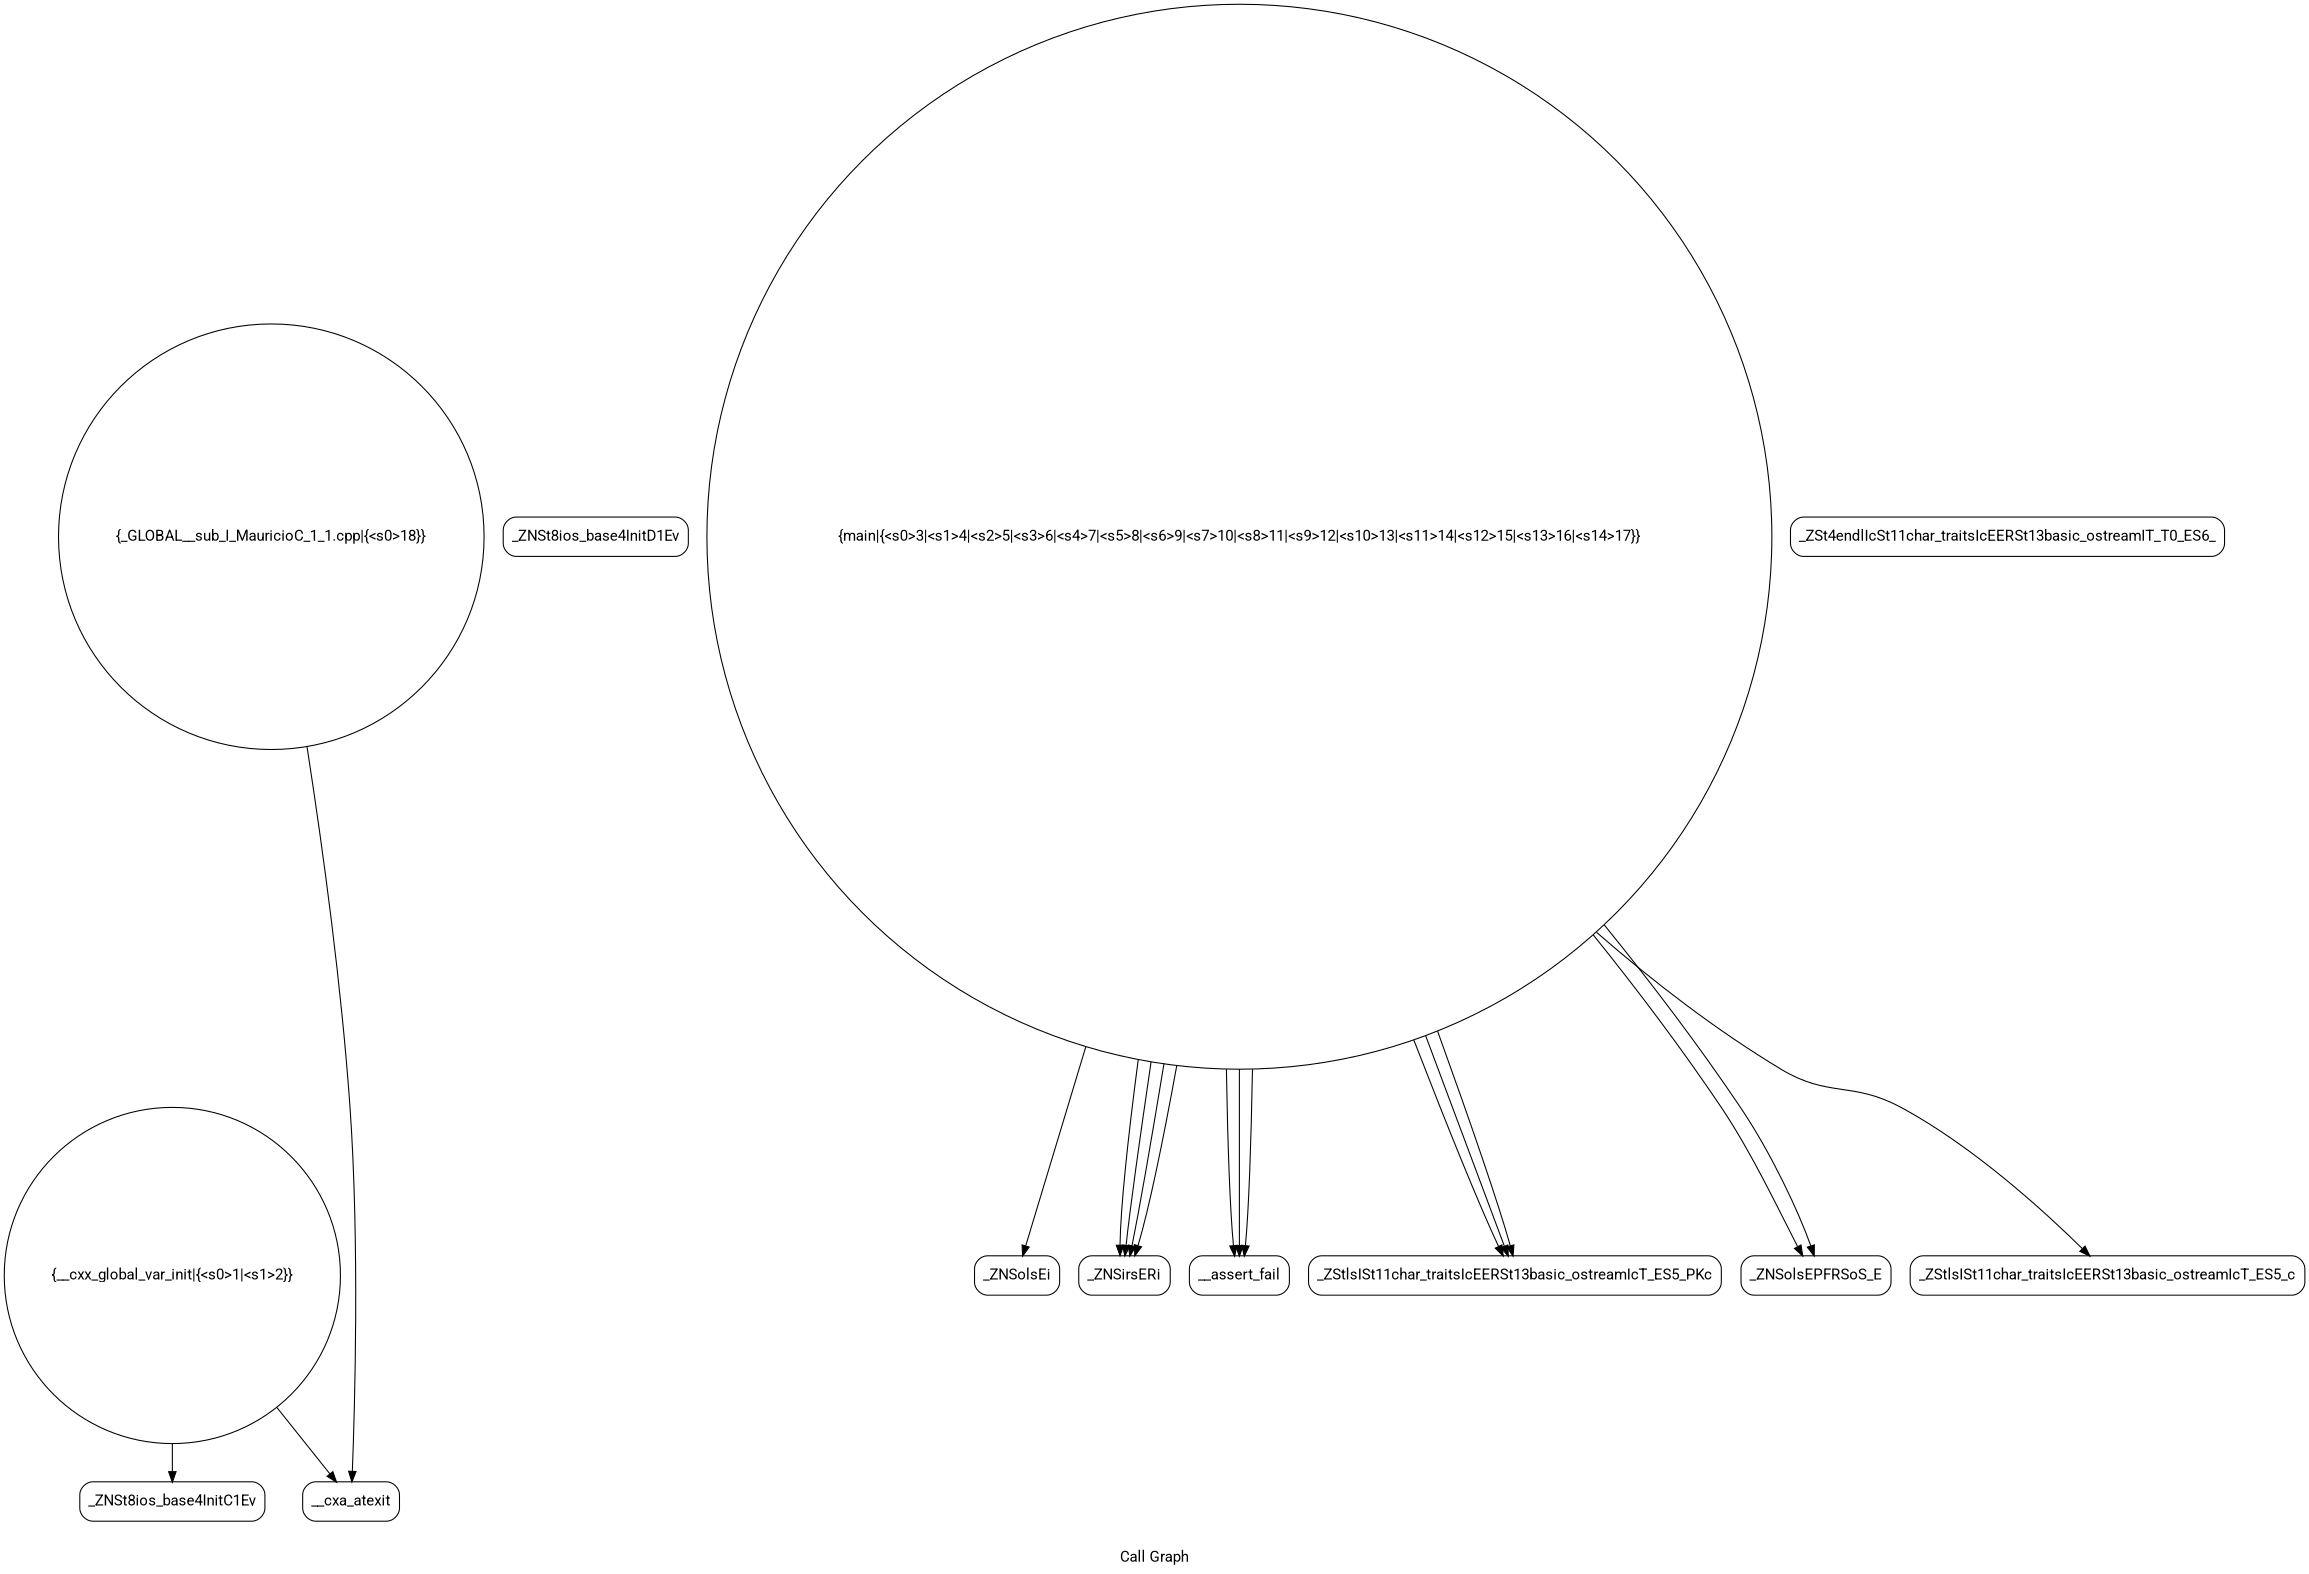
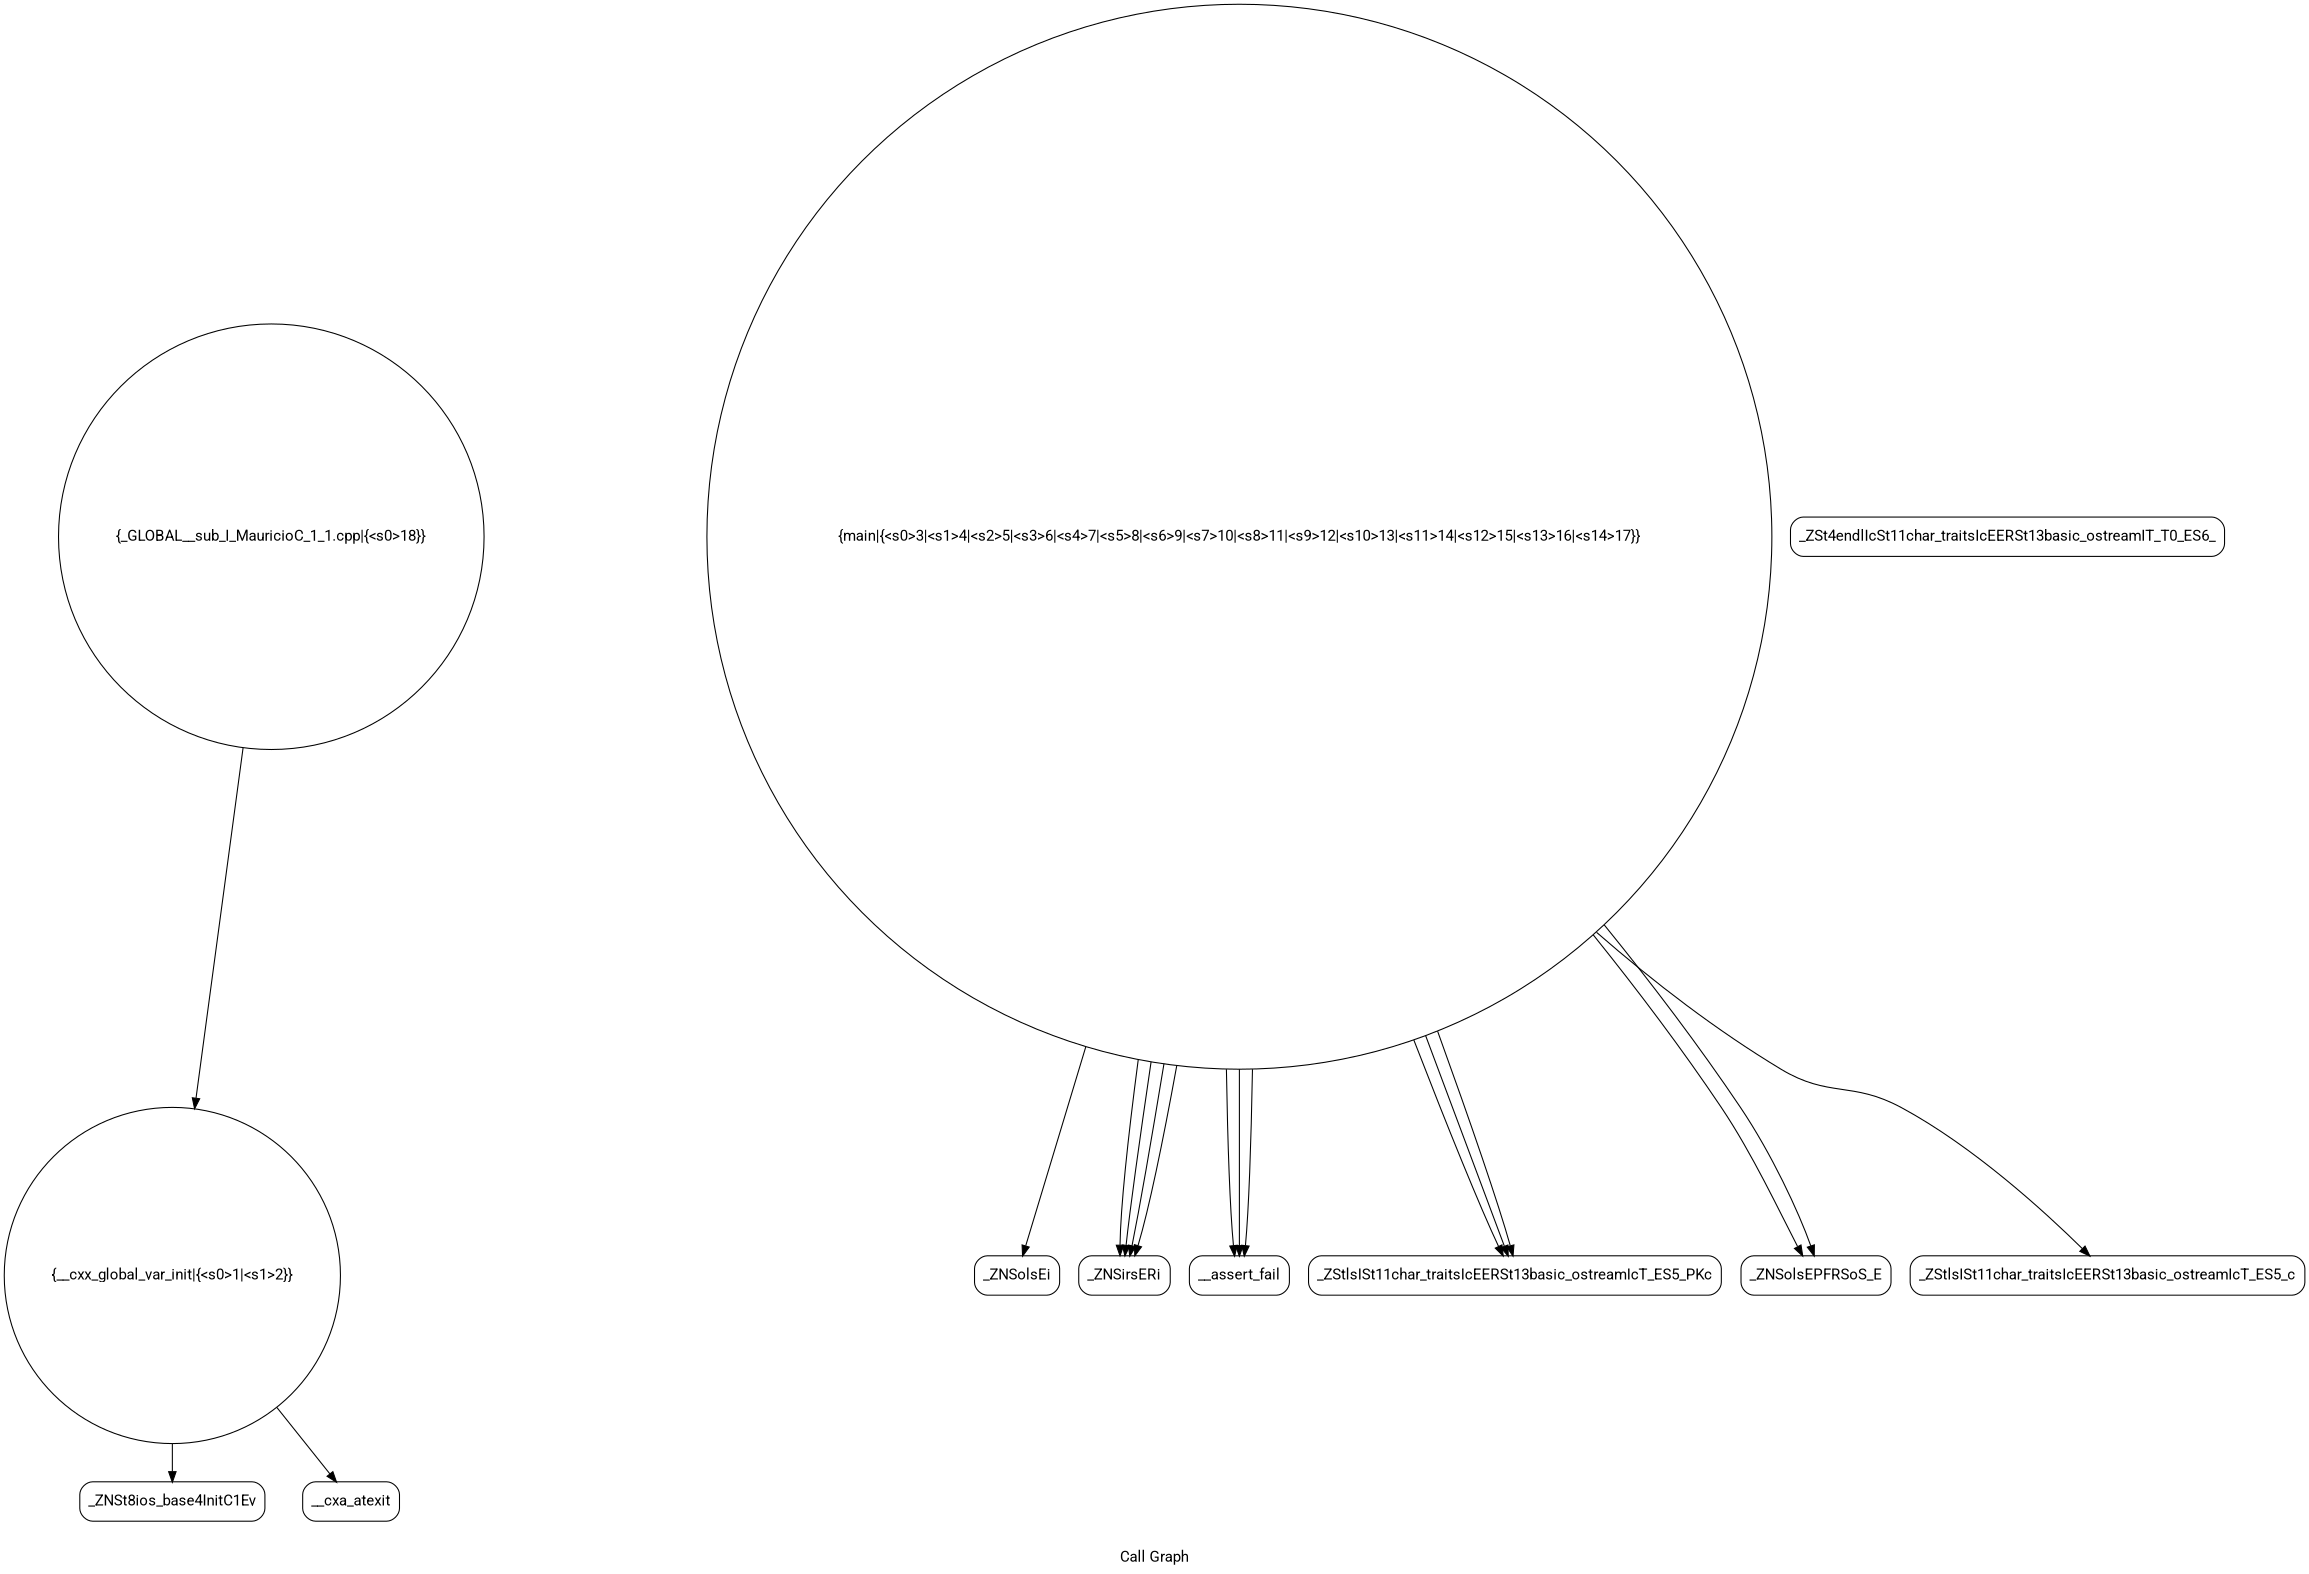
  digraph {
    fontname=Roboto
    label="Call Graph"
    node [fontname=Roboto shape=Mrecord]
    edge [color=black fontname=Roboto tailport=s0]
    n1 [label="{__cxx_global_var_init|{<s0>1|<s1>2}}" shape=circle]
    n2 [label="{_ZNSt8ios_base4InitC1Ev}"]
    n3 [label="{__cxa_atexit}"]
-   n4 [label="{_ZNSt8ios_base4InitD1Ev}"]
    n5 [label="{_ZNSolsEi}"]
    n6 [label="{main|{<s0>3|<s1>4|<s2>5|<s3>6|<s4>7|<s5>8|<s6>9|<s7>10|<s8>11|<s9>12|<s10>13|<s11>14|<s12>15|<s13>16|<s14>17}}" shape=circle]
    n7 [label="{_ZNSirsERi}"]
    n8 [label="{__assert_fail}"]
    n9 [label="{_ZStlsISt11char_traitsIcEERSt13basic_ostreamIcT_ES5_PKc}"]
    n10 [label="{_ZNSolsEPFRSoS_E}"]
    n11 [label="{_ZStlsISt11char_traitsIcEERSt13basic_ostreamIcT_ES5_c}"]
    n12 [label="{_ZSt4endlIcSt11char_traitsIcEERSt13basic_ostreamIT_T0_ES6_}"]
    n13 [label="{_GLOBAL__sub_I_MauricioC_1_1.cpp|{<s0>18}}" shape=circle]
    n1 -> n2
    n1 -> n3 [tailport=s1]
    n6 -> n5 [tailport=s9]
    n6 -> n7
    n6 -> n7 [tailport=s1]
    n6 -> n7 [tailport=s2]
    n6 -> n7 [tailport=s3]
    n6 -> n8 [tailport=s4]
    n6 -> n8 [tailport=s6]
    n6 -> n8 [tailport=s7]
    n6 -> n9 [tailport=s8]
    n6 -> n9 [tailport=s10]
    n6 -> n9 [tailport=s12]
    n6 -> n10 [tailport=s11]
    n6 -> n10 [tailport=s14]
    n6 -> n11 [tailport=s13]
-   n13 -> n3
+   n13 -> n1
  }
